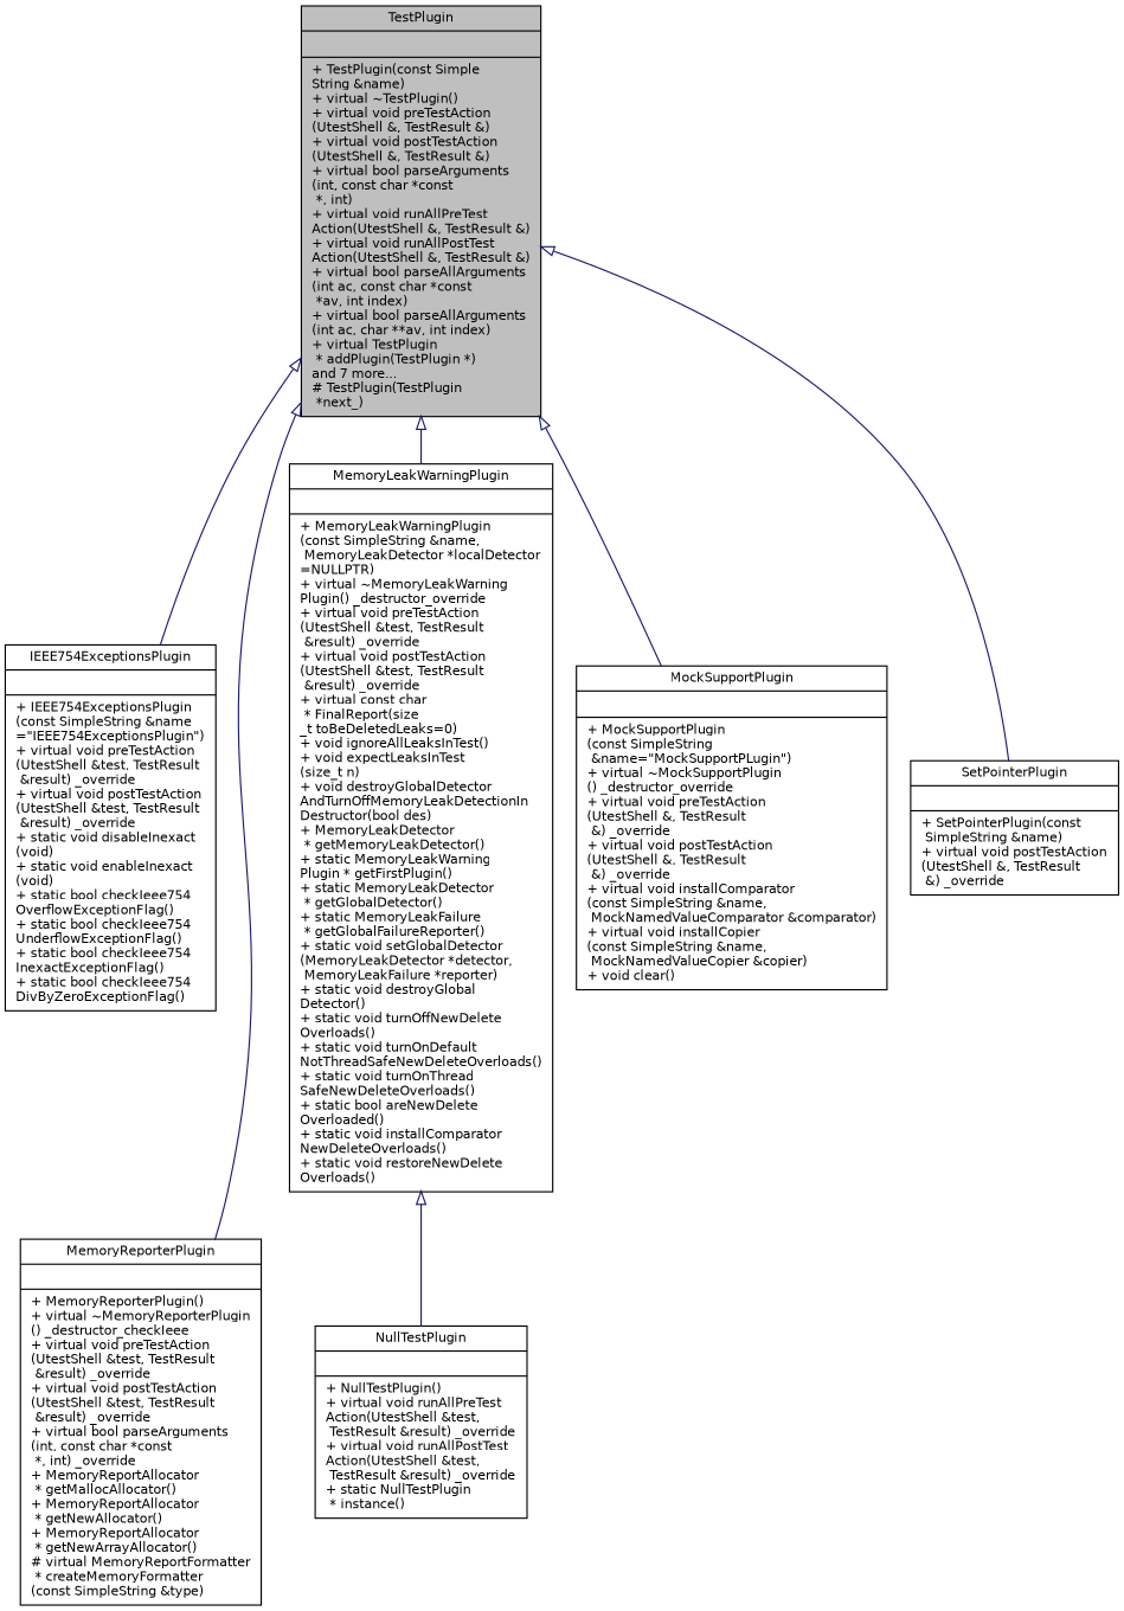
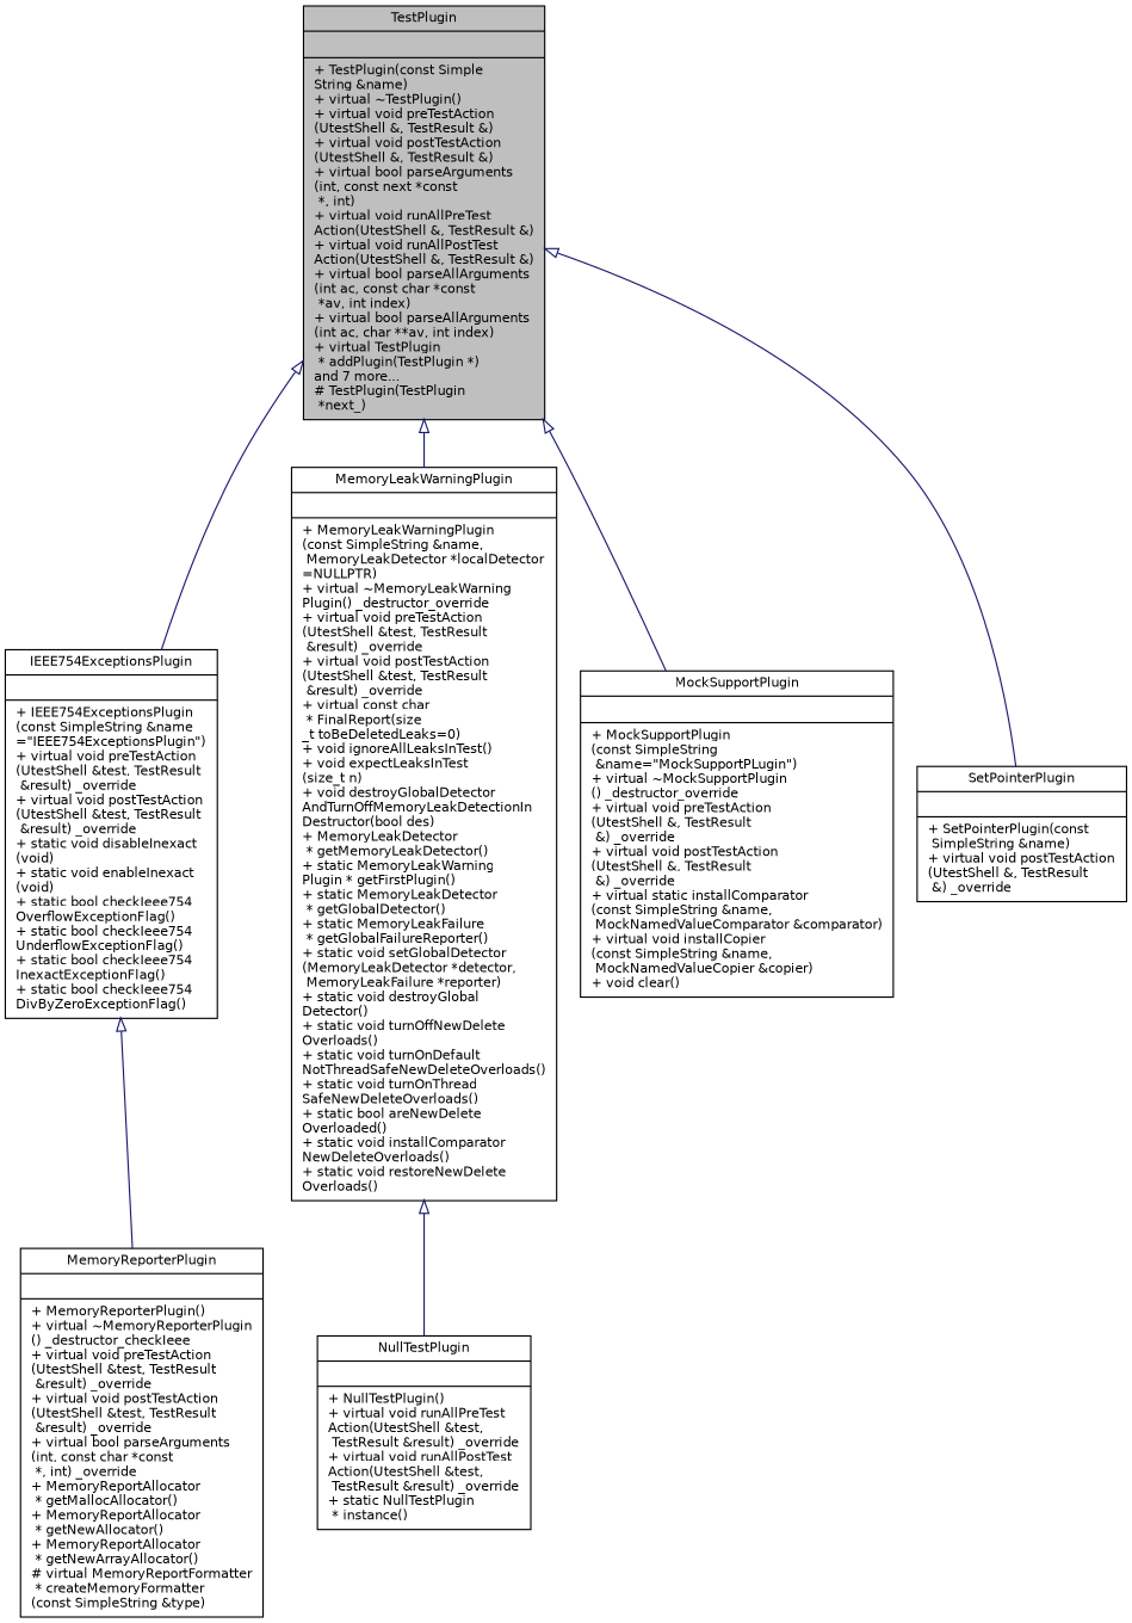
  digraph {
    node [color=black fillcolor=white fontname=Helvetica fontsize=10 shape=record style=filled]
    edge [arrowtail=onormal color=midnightblue dir=back fontname=Helvetica fontsize=10 labelfontname=Helvetica labelfontsize=10 style=solid]
-   n1 [fillcolor=grey75 fontcolor=black height=0.2 label="{TestPlugin\n||+  TestPlugin(const Simple\lString &name)\l+ virtual ~TestPlugin()\l+ virtual void preTestAction\l(UtestShell &, TestResult &)\l+ virtual void postTestAction\l(UtestShell &, TestResult &)\l+ virtual bool parseArguments\l(int, const char *const\l *, int)\l+ virtual void runAllPreTest\lAction(UtestShell &, TestResult &)\l+ virtual void runAllPostTest\lAction(UtestShell &, TestResult &)\l+ virtual bool parseAllArguments\l(int ac, const char *const\l *av, int index)\l+ virtual bool parseAllArguments\l(int ac, char **av, int index)\l+ virtual TestPlugin\l * addPlugin(TestPlugin *)\land 7 more...\l#  TestPlugin(TestPlugin\l *next_)\l}" width=0.4]
+   n1 [fillcolor=grey75 fontcolor=black height=0.2 label="{TestPlugin\n||+  TestPlugin(const Simple\lString &name)\l+ virtual ~TestPlugin()\l+ virtual void preTestAction\l(UtestShell &, TestResult &)\l+ virtual void postTestAction\l(UtestShell &, TestResult &)\l+ virtual bool parseArguments\l(int, const next *const\l *, int)\l+ virtual void runAllPreTest\lAction(UtestShell &, TestResult &)\l+ virtual void runAllPostTest\lAction(UtestShell &, TestResult &)\l+ virtual bool parseAllArguments\l(int ac, const char *const\l *av, int index)\l+ virtual bool parseAllArguments\l(int ac, char **av, int index)\l+ virtual TestPlugin\l * addPlugin(TestPlugin *)\land 7 more...\l#  TestPlugin(TestPlugin\l *next_)\l}" width=0.4]
    n2 [height=0.2 label="{IEEE754ExceptionsPlugin\n||+  IEEE754ExceptionsPlugin\l(const SimpleString &name\l=\"IEEE754ExceptionsPlugin\")\l+ virtual void preTestAction\l(UtestShell &test, TestResult\l &result) _override\l+ virtual void postTestAction\l(UtestShell &test, TestResult\l &result) _override\l+ static void disableInexact\l(void)\l+ static void enableInexact\l(void)\l+ static bool checkIeee754\lOverflowExceptionFlag()\l+ static bool checkIeee754\lUnderflowExceptionFlag()\l+ static bool checkIeee754\lInexactExceptionFlag()\l+ static bool checkIeee754\lDivByZeroExceptionFlag()\l}" width=0.4]
    n3 [height=0.2 label="{MemoryLeakWarningPlugin\n||+  MemoryLeakWarningPlugin\l(const SimpleString &name,\l MemoryLeakDetector *localDetector\l=NULLPTR)\l+ virtual ~MemoryLeakWarning\lPlugin() _destructor_override\l+ virtual void preTestAction\l(UtestShell &test, TestResult\l &result) _override\l+ virtual void postTestAction\l(UtestShell &test, TestResult\l &result) _override\l+ virtual const char\l * FinalReport(size\l_t toBeDeletedLeaks=0)\l+ void ignoreAllLeaksInTest()\l+ void expectLeaksInTest\l(size_t n)\l+ void destroyGlobalDetector\lAndTurnOffMemoryLeakDetectionIn\lDestructor(bool des)\l+ MemoryLeakDetector\l * getMemoryLeakDetector()\l+ static MemoryLeakWarning\lPlugin * getFirstPlugin()\l+ static MemoryLeakDetector\l * getGlobalDetector()\l+ static MemoryLeakFailure\l * getGlobalFailureReporter()\l+ static void setGlobalDetector\l(MemoryLeakDetector *detector,\l MemoryLeakFailure *reporter)\l+ static void destroyGlobal\lDetector()\l+ static void turnOffNewDelete\lOverloads()\l+ static void turnOnDefault\lNotThreadSafeNewDeleteOverloads()\l+ static void turnOnThread\lSafeNewDeleteOverloads()\l+ static bool areNewDelete\lOverloaded()\l+ static void installComparator\lNewDeleteOverloads()\l+ static void restoreNewDelete\lOverloads()\l}" width=0.4]
    n4 [height=0.2 label="{MemoryReporterPlugin\n||+  MemoryReporterPlugin()\l+ virtual ~MemoryReporterPlugin\l() _destructor_checkIeee\l+ virtual void preTestAction\l(UtestShell &test, TestResult\l &result) _override\l+ virtual void postTestAction\l(UtestShell &test, TestResult\l &result) _override\l+ virtual bool parseArguments\l(int, const char *const\l *, int) _override\l+ MemoryReportAllocator\l * getMallocAllocator()\l+ MemoryReportAllocator\l * getNewAllocator()\l+ MemoryReportAllocator\l * getNewArrayAllocator()\l# virtual MemoryReportFormatter\l * createMemoryFormatter\l(const SimpleString &type)\l}" width=0.4]
-   n5 [height=0.2 label="{MockSupportPlugin\n||+  MockSupportPlugin\l(const SimpleString\l &name=\"MockSupportPLugin\")\l+ virtual ~MockSupportPlugin\l() _destructor_override\l+ virtual void preTestAction\l(UtestShell &, TestResult\l &) _override\l+ virtual void postTestAction\l(UtestShell &, TestResult\l &) _override\l+ virtual void installComparator\l(const SimpleString &name,\l MockNamedValueComparator &comparator)\l+ virtual void installCopier\l(const SimpleString &name,\l MockNamedValueCopier &copier)\l+ void clear()\l}" width=0.4]
+   n5 [height=0.2 label="{MockSupportPlugin\n||+  MockSupportPlugin\l(const SimpleString\l &name=\"MockSupportPLugin\")\l+ virtual ~MockSupportPlugin\l() _destructor_override\l+ virtual void preTestAction\l(UtestShell &, TestResult\l &) _override\l+ virtual void postTestAction\l(UtestShell &, TestResult\l &) _override\l+ virtual static installComparator\l(const SimpleString &name,\l MockNamedValueComparator &comparator)\l+ virtual void installCopier\l(const SimpleString &name,\l MockNamedValueCopier &copier)\l+ void clear()\l}" width=0.4]
    n6 [height=0.2 label="{SetPointerPlugin\n||+  SetPointerPlugin(const\l SimpleString &name)\l+ virtual void postTestAction\l(UtestShell &, TestResult\l &) _override\l}" width=0.4]
    n7 [height=0.2 label="{NullTestPlugin\n||+  NullTestPlugin()\l+ virtual void runAllPreTest\lAction(UtestShell &test,\l TestResult &result) _override\l+ virtual void runAllPostTest\lAction(UtestShell &test,\l TestResult &result) _override\l+ static NullTestPlugin\l * instance()\l}" width=0.4]
    n1 -> n2
    n1 -> n3
-   n1 -> n4
+   n2 -> n4
    n1 -> n5
    n1 -> n6
    n3 -> n7
  }
